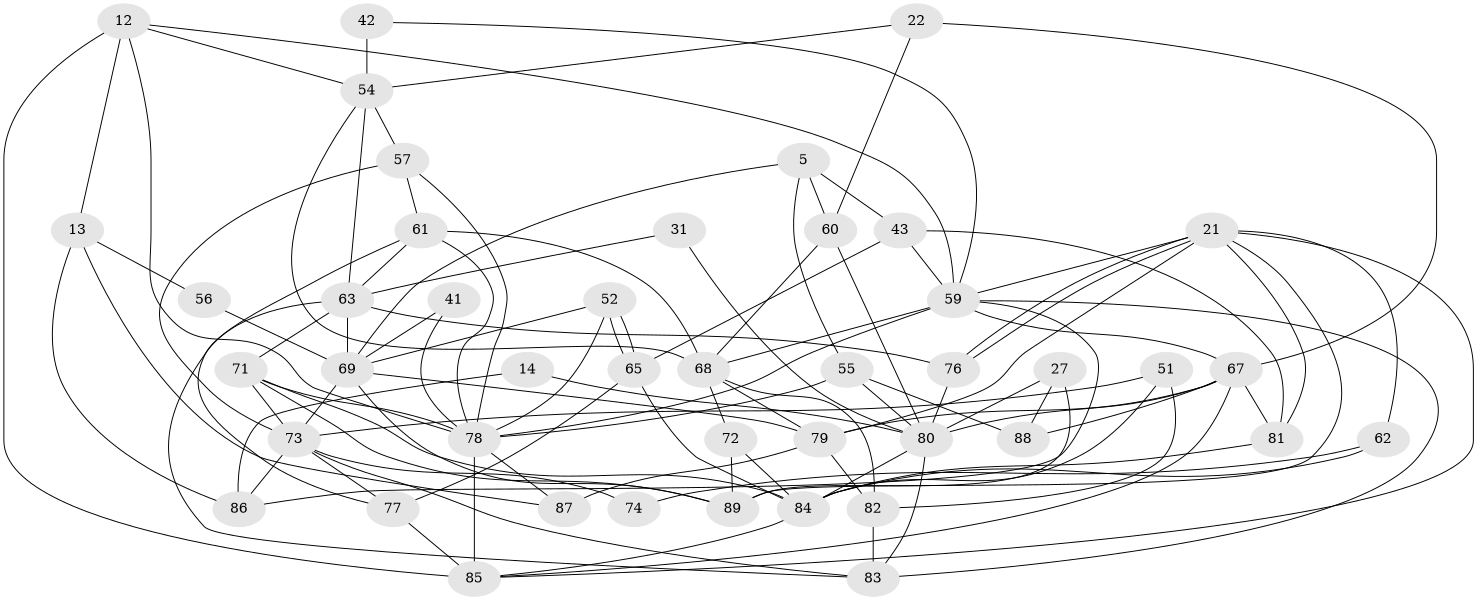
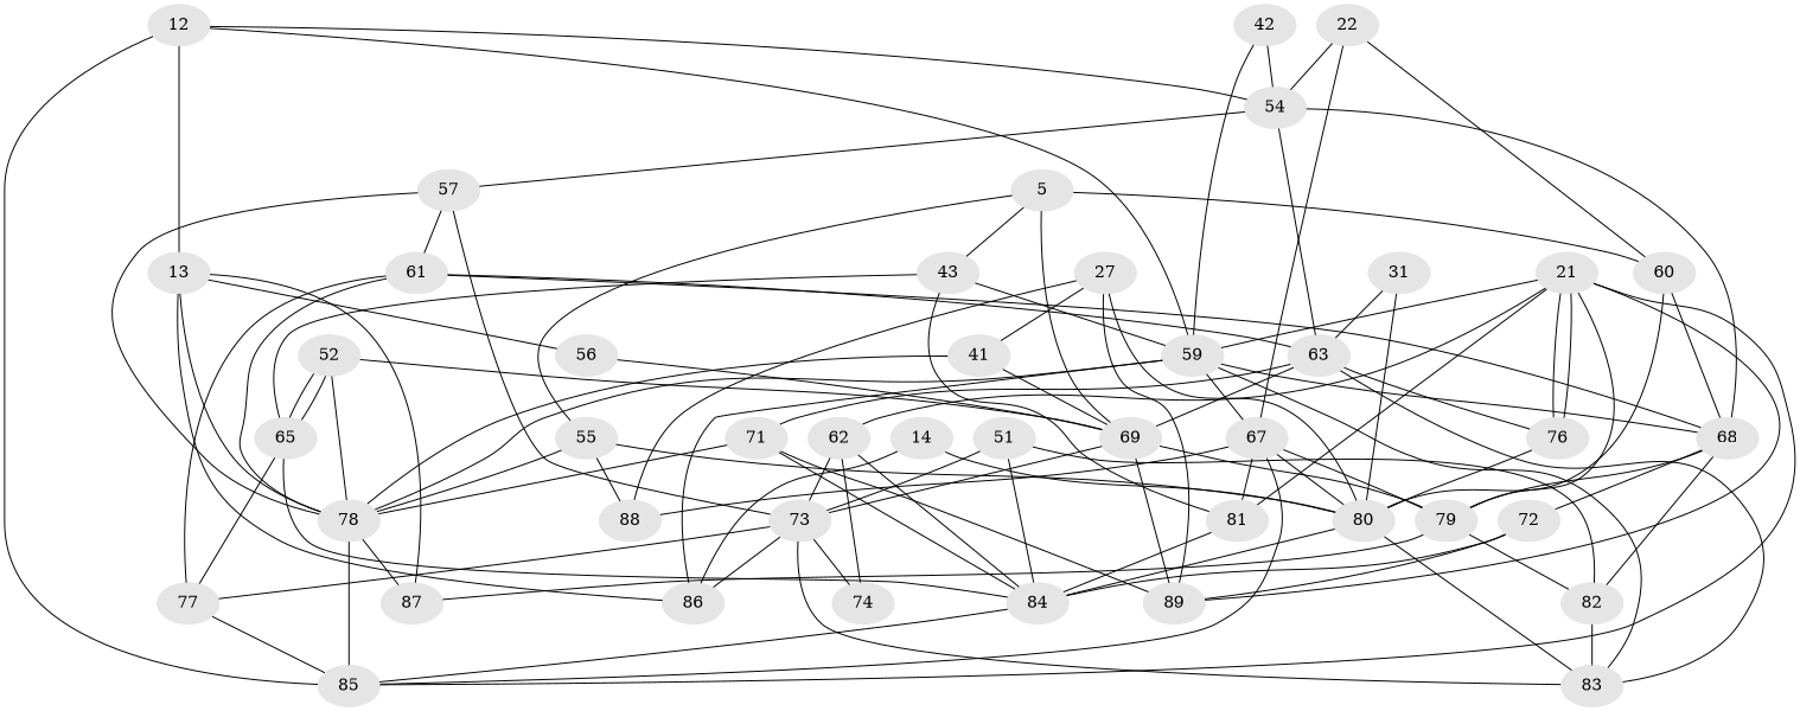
  graph {
    node [color=gray90 style=filled]
    5 [super="+1"]
    n2 [label=43]
    55 [super="+43"]
    60
    69 [super="+18+53"]
    59 [super="+26+29+46"]
    81 [super="+24"]
    65
    78 [super="+45+36+70"]
    80 [super="+32+75"]
    88
    68 [super="+37"]
    79 [super="+16"]
    89 [super="+7"]
    73 [super="+15+64"]
    13 [super="+9"]
    56
    86 [super="+38"]
    87 [super="+48"]
    12
    54 [super="+30"]
    85 [super="+49+66"]
    63 [super="+33"]
    57 [super="+3+28"]
    67 [super="+2"]
    83 [super="+11"]
    84 [super="+40"]
    14
    21 [super="+6"]
    62
    76
    74 [super="+4"]
    82
    22
    41 [super="+20"]
    27
    71
    31
    42
    77
    51
    52
    61
    72 [super="+58"]
    5 -- n2
    5 -- 55
    5 -- 60 [weight=2]
    5 -- 69 [weight=2]
    n2 -- 59
    n2 -- 81
    n2 -- 65
    55 -- 78
    55 -- 80
    55 -- 88
    60 -- 80
    60 -- 68
    69 -- 79
    69 -- 89
    69 -- 73
    59 -- 78 [weight=2]
    59 -- 68 [weight=2]
    59 -- 86 [weight=2]
    59 -- 67
    59 -- 83
    81 -- 84 [weight=2]
    65 -- 84
    65 -- 77
    78 -- 87
    78 -- 85 [weight=3]
    80 -- 83
    80 -- 84
    68 -- 79
    68 -- 82
    68 -- 72 [weight=2]
    79 -- 87
    79 -- 82
    73 -- 86
    73 -- 83
    73 -- 74 [weight=2]
    73 -- 77
-   12 -- 78
+   13 -- 78
    13 -- 56
    13 -- 86 [weight=2]
    13 -- 87
    56 -- 69
    12 -- 59
    12 -- 13
    12 -- 54
    12 -- 85 [weight=2]
    54 -- 68 [weight=2]
    54 -- 63
    54 -- 57 [weight=2]
    63 -- 69 [weight=2]
    63 -- 83
    63 -- 76
    63 -- 71
    57 -- 78 [weight=2]
    57 -- 73 [weight=2]
    57 -- 61 [weight=2]
    67 -- 81
    67 -- 80 [weight=2]
    67 -- 88
    67 -- 79 [weight=2]
    67 -- 85
    84 -- 85
    14 -- 80
    14 -- 86
    21 -- 59
    21 -- 81 [weight=2]
    21 -- 79 [weight=2]
    21 -- 89
    21 -- 85
    21 -- 62
    21 -- 76
    21 -- 76
    62 -- 84
    62 -- 74
    76 -- 80
    82 -- 83
    22 -- 60
    22 -- 54
    22 -- 67
    41 -- 69 [weight=2]
    41 -- 78 [weight=2]
    27 -- 80
    27 -- 88
    27 -- 89 [weight=2]
+   27 -- 41
    71 -- 78
    71 -- 89
-   71 -- 73
+   62 -- 73
    71 -- 84
    31 -- 80
    31 -- 63
    42 -- 59
    42 -- 54 [weight=2]
    77 -- 85
    51 -- 73
    51 -- 84
    51 -- 82
    52 -- 69
    52 -- 65
    52 -- 65
    52 -- 78
    61 -- 78
    61 -- 68
    61 -- 63
    61 -- 77
    72 -- 89
    72 -- 84
  }
